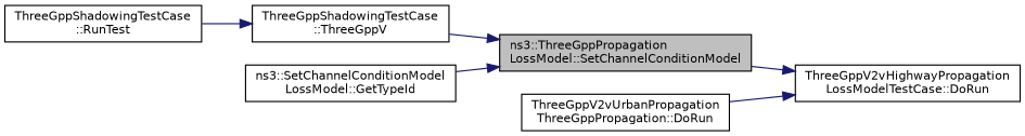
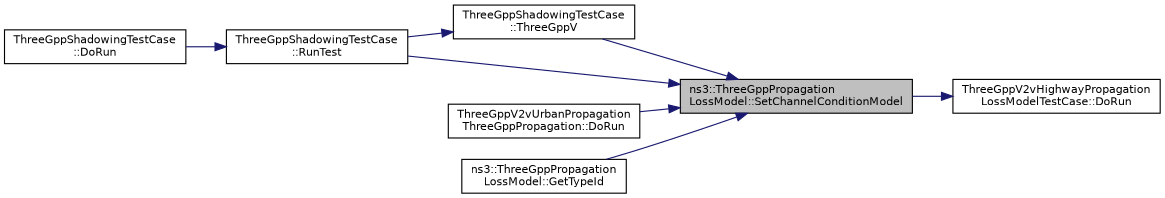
  digraph {
    rankdir=RL
    node [color=black fillcolor=white fontname=Helvetica fontsize=10 shape=record style=filled]
    edge [color=midnightblue dir=back fontname=Helvetica fontsize=10 labelfontname=Helvetica labelfontsize=10 style=solid]
    n1 [fillcolor=grey75 fontcolor=black height=0.2 label="ns3::ThreeGppPropagation\lLossModel::SetChannelConditionModel" width=0.4]
    n2 [height=0.2 label="ThreeGppShadowingTestCase\l::ThreeGppV" width=0.4]
    n3 [height=0.2 label="ThreeGppShadowingTestCase\l::RunTest" width=0.4]
    n4 [height=0.2 label="ThreeGppV2vUrbanPropagation\lThreeGppPropagation::DoRun" width=0.4]
-   n5 [height=0.2 label="ns3::SetChannelConditionModel\lLossModel::GetTypeId" width=0.4]
+   n5 [height=0.2 label="ns3::ThreeGppPropagation\lLossModel::GetTypeId" width=0.4]
+   n6 [height=0.2 label="ThreeGppShadowingTestCase\l::DoRun" width=0.4]
    n7 [height=0.2 label="ThreeGppV2vHighwayPropagation\lLossModelTestCase::DoRun" width=0.4]
    n1 -> n2
-   n7 -> n4
+   n1 -> n3
+   n1 -> n4
    n1 -> n5
    n2 -> n3
+   n3 -> n6
    n7 -> n1
  }
